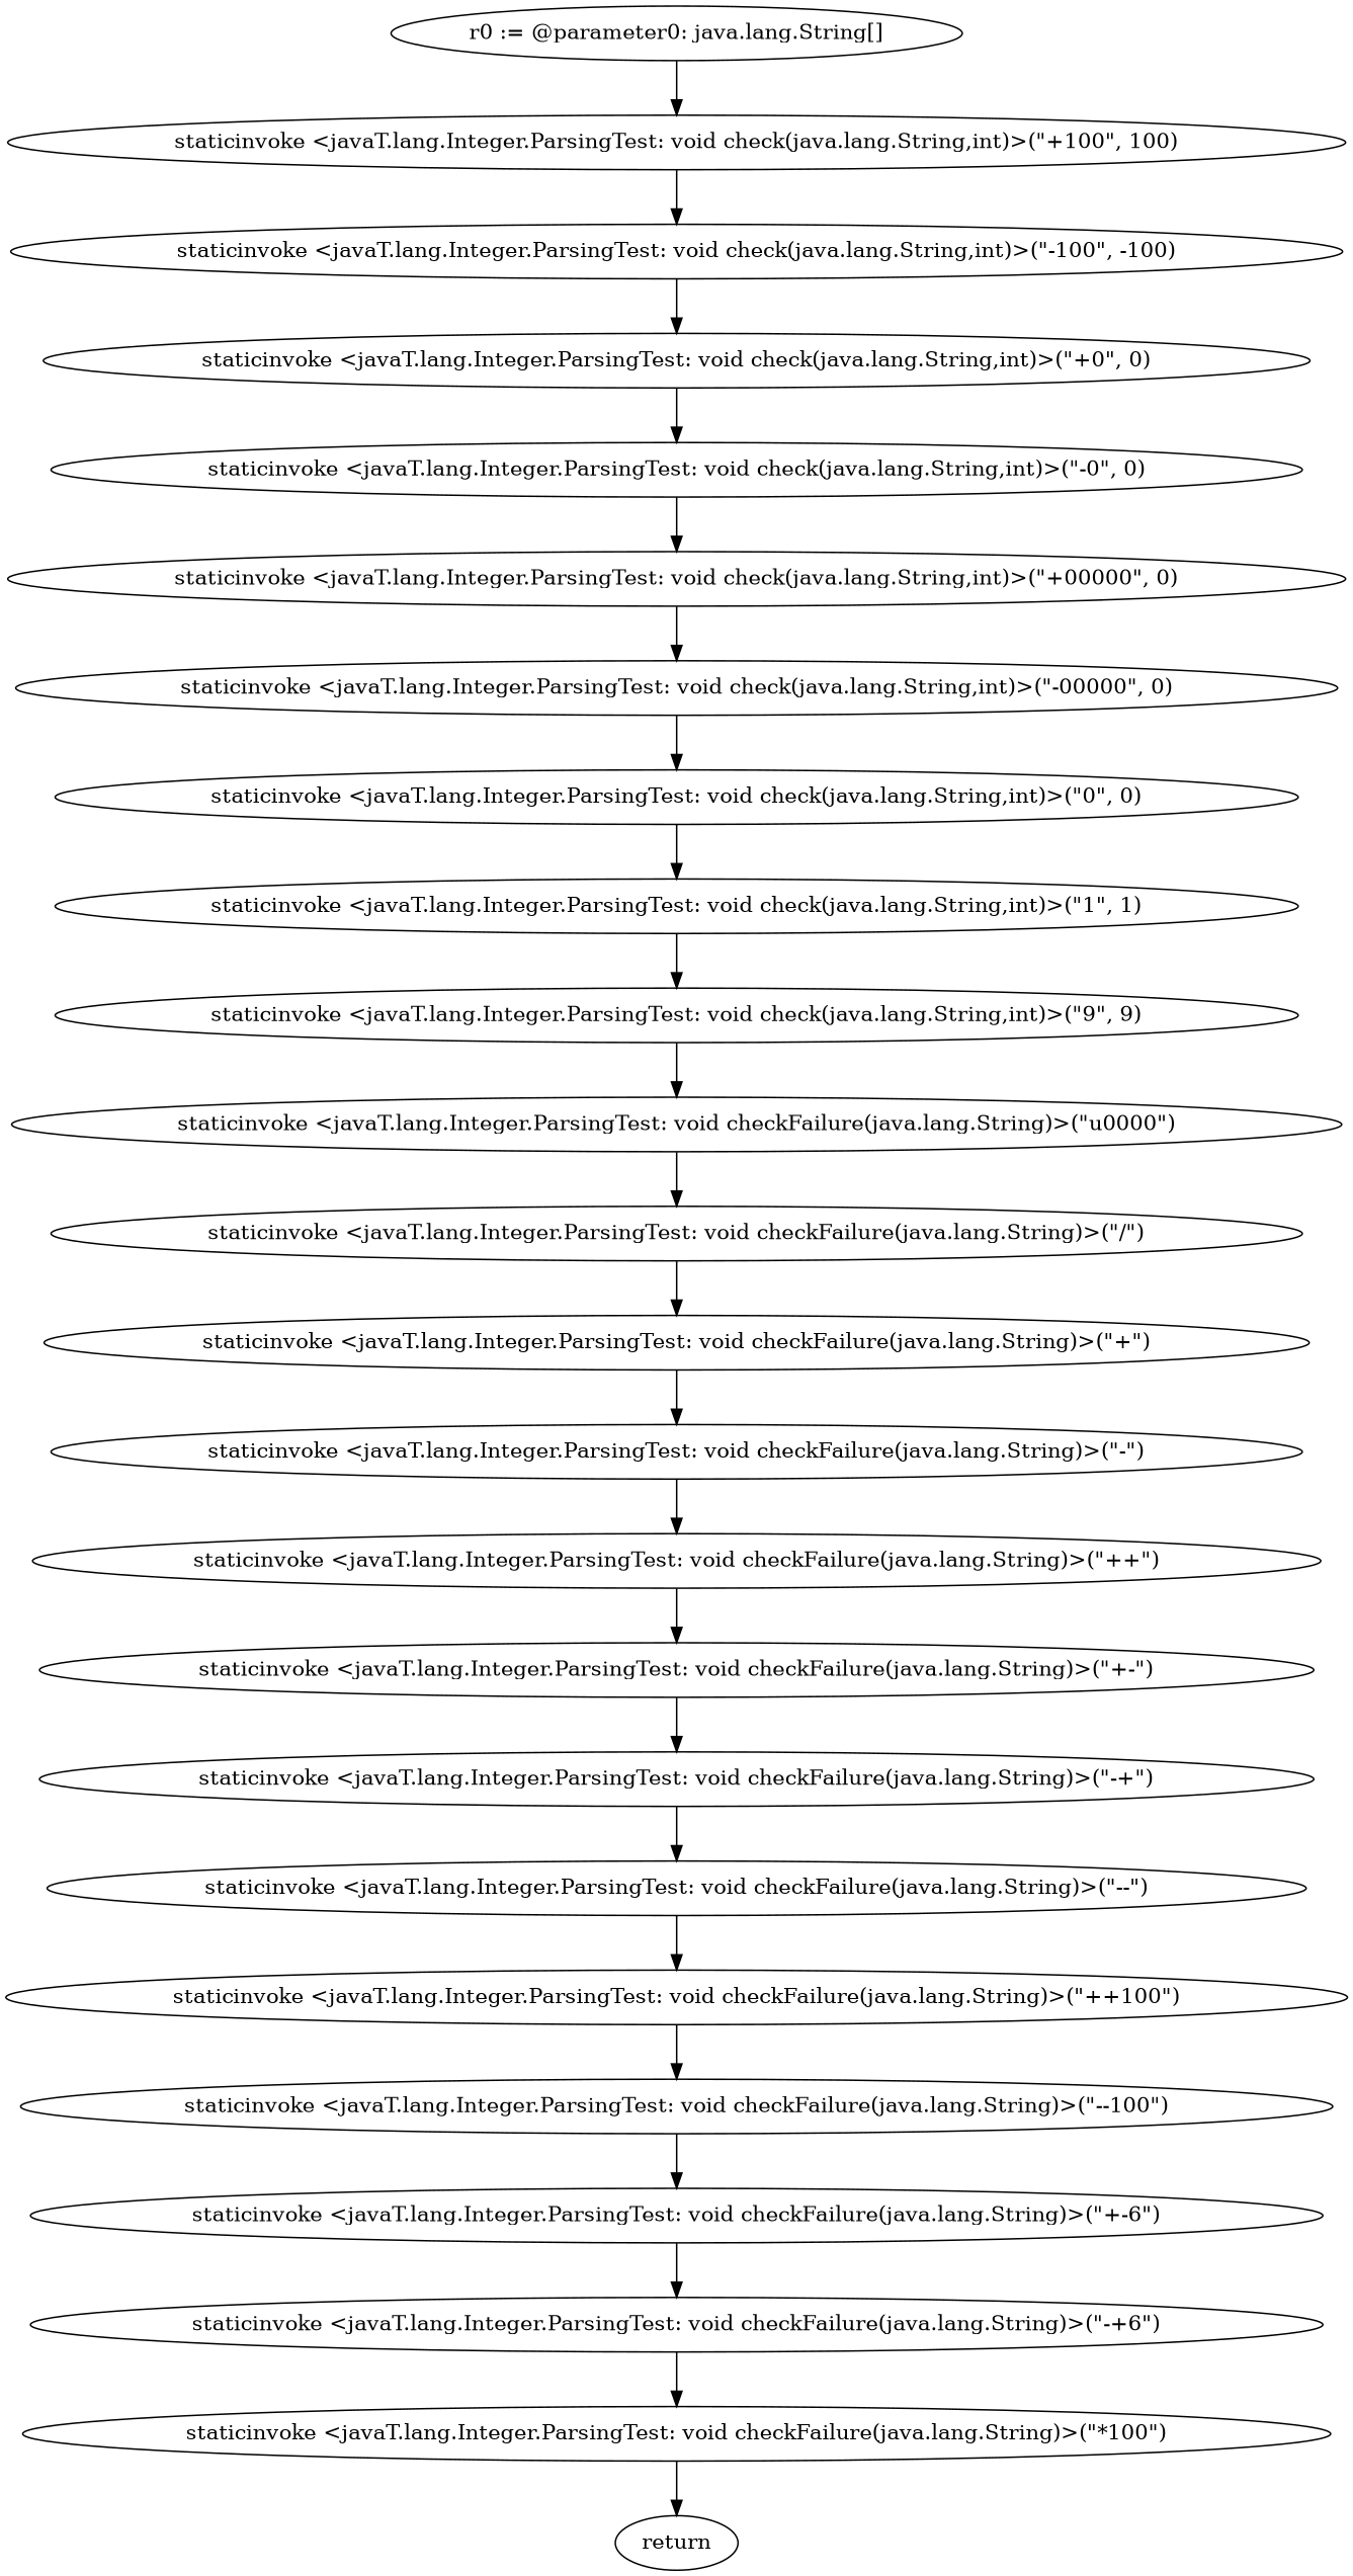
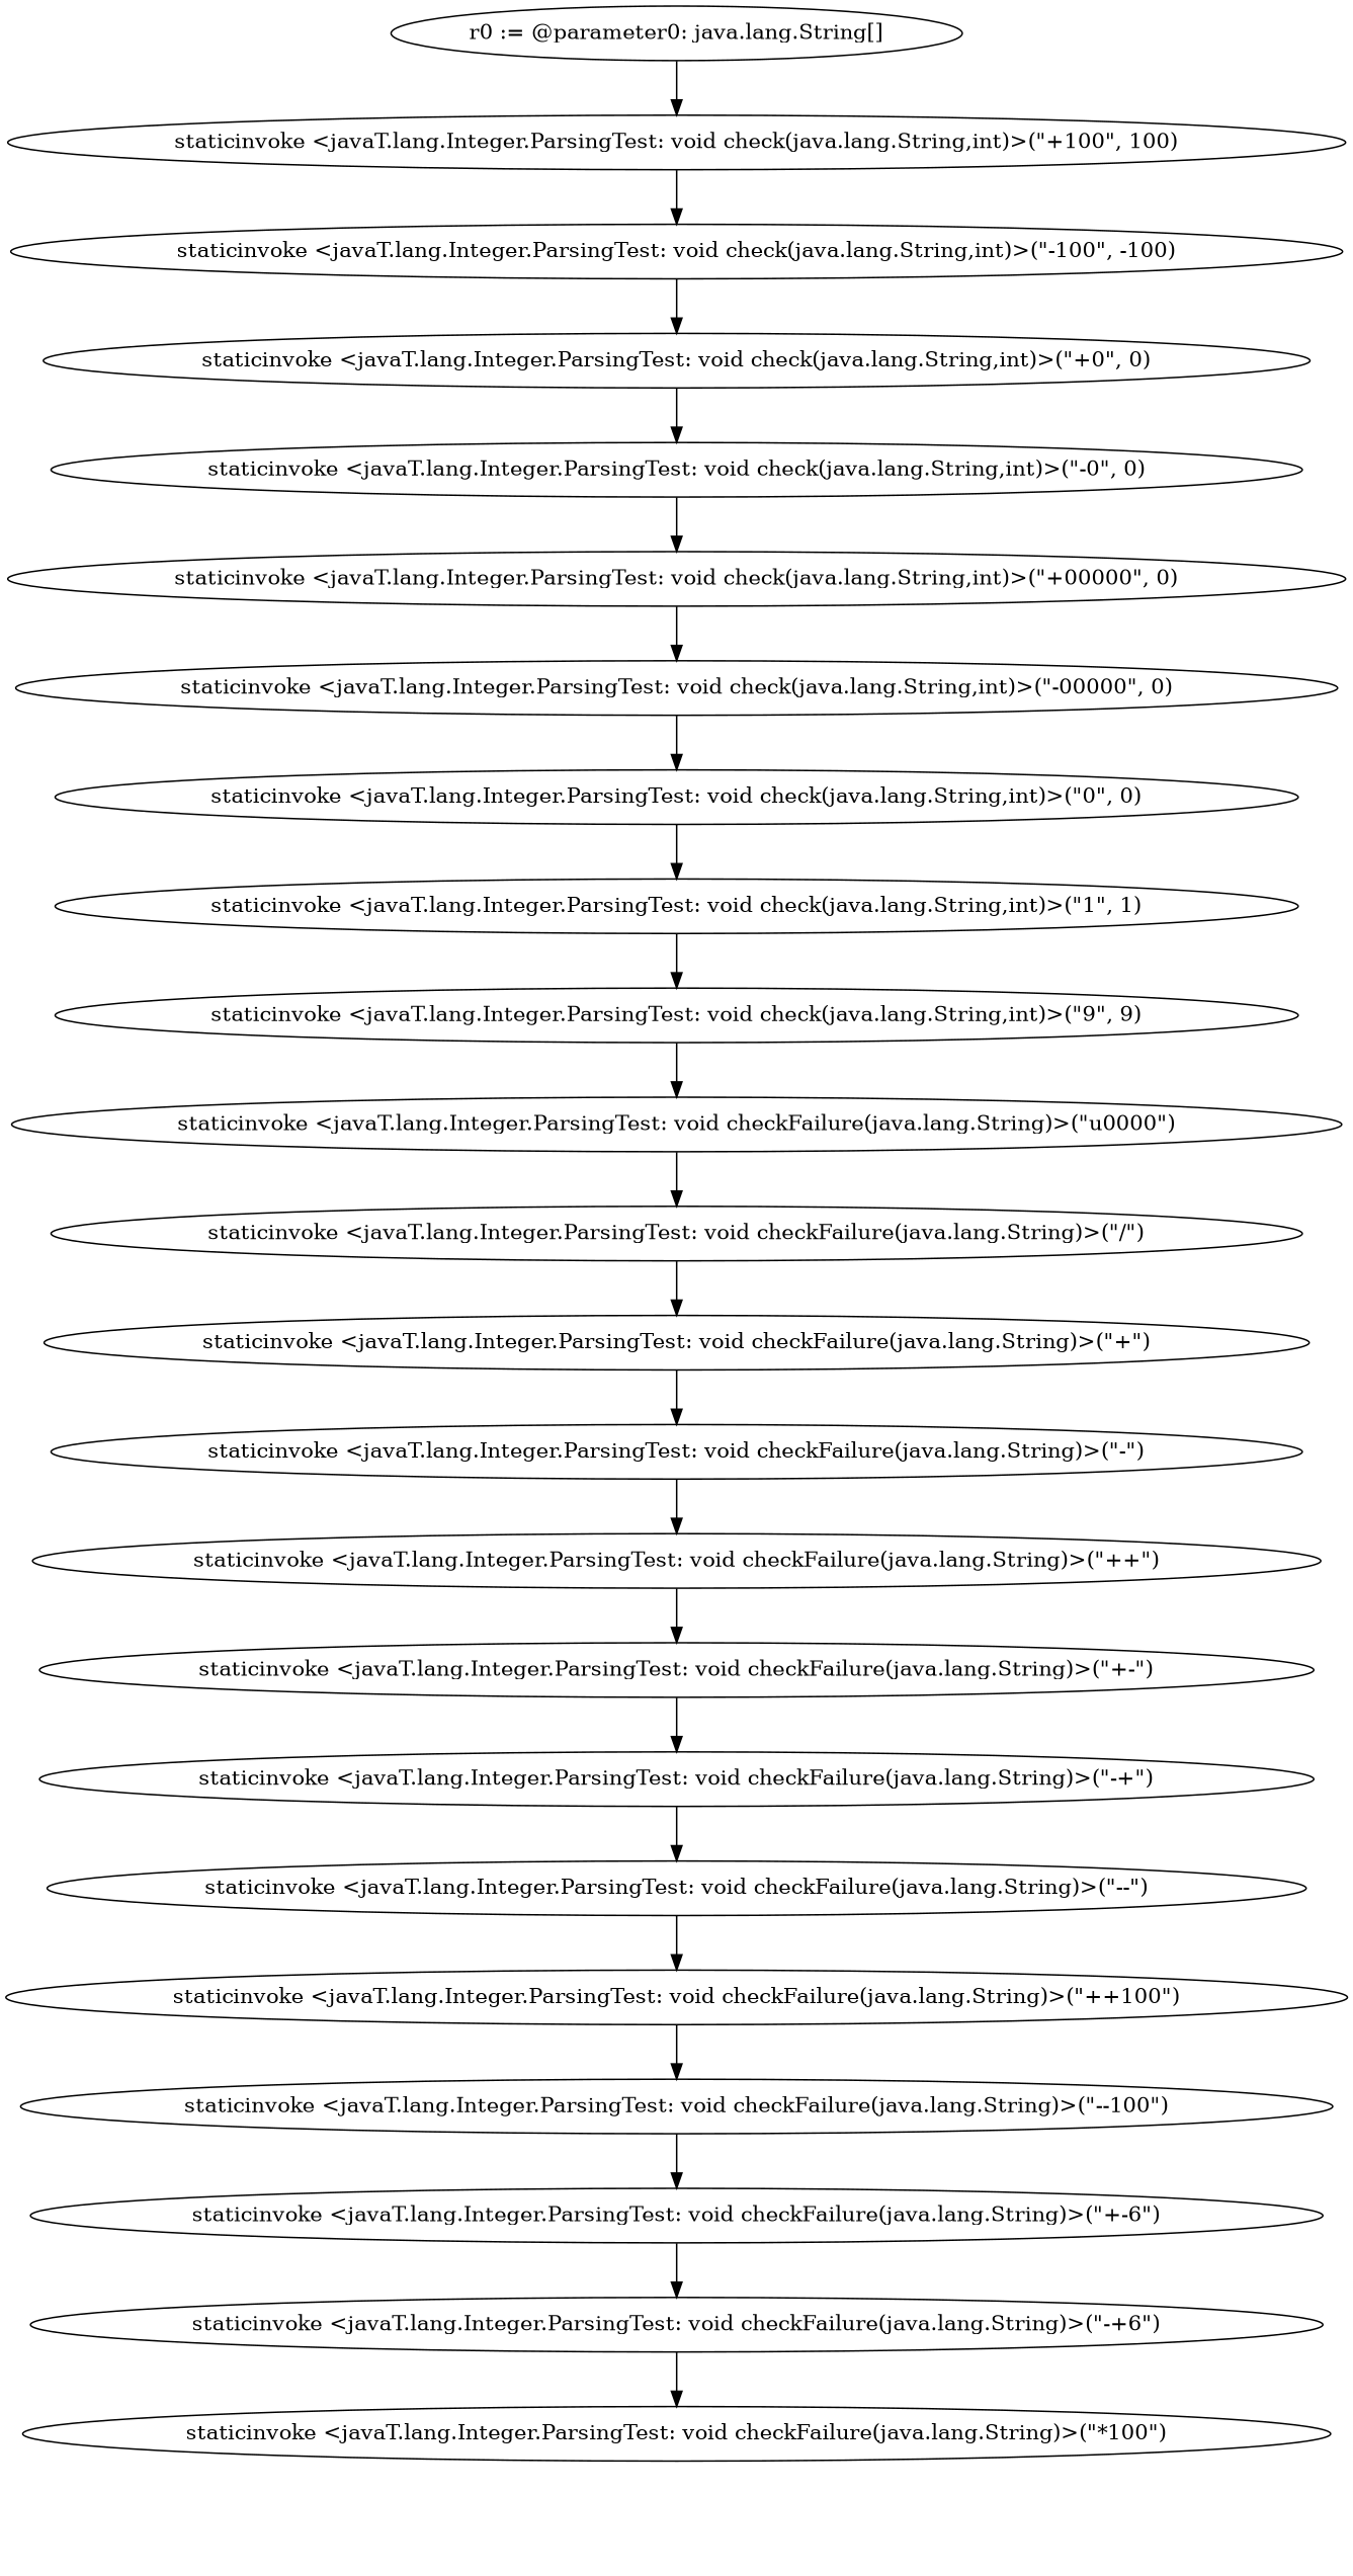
  digraph {
    "r0 := @parameter0: java.lang.String[]"
    "staticinvoke <javaT.lang.Integer.ParsingTest: void check(java.lang.String,int)>(\"+100\", 100)"
    "staticinvoke <javaT.lang.Integer.ParsingTest: void check(java.lang.String,int)>(\"-100\", -100)"
    "staticinvoke <javaT.lang.Integer.ParsingTest: void check(java.lang.String,int)>(\"+0\", 0)"
    "staticinvoke <javaT.lang.Integer.ParsingTest: void check(java.lang.String,int)>(\"-0\", 0)"
    "staticinvoke <javaT.lang.Integer.ParsingTest: void check(java.lang.String,int)>(\"+00000\", 0)"
    "staticinvoke <javaT.lang.Integer.ParsingTest: void check(java.lang.String,int)>(\"-00000\", 0)"
    "staticinvoke <javaT.lang.Integer.ParsingTest: void check(java.lang.String,int)>(\"0\", 0)"
    "staticinvoke <javaT.lang.Integer.ParsingTest: void check(java.lang.String,int)>(\"1\", 1)"
    "staticinvoke <javaT.lang.Integer.ParsingTest: void check(java.lang.String,int)>(\"9\", 9)"
    "staticinvoke <javaT.lang.Integer.ParsingTest: void checkFailure(java.lang.String)>(\"\u0000\")"
    "staticinvoke <javaT.lang.Integer.ParsingTest: void checkFailure(java.lang.String)>(\"/\")"
    "staticinvoke <javaT.lang.Integer.ParsingTest: void checkFailure(java.lang.String)>(\"+\")"
    "staticinvoke <javaT.lang.Integer.ParsingTest: void checkFailure(java.lang.String)>(\"-\")"
    "staticinvoke <javaT.lang.Integer.ParsingTest: void checkFailure(java.lang.String)>(\"++\")"
    "staticinvoke <javaT.lang.Integer.ParsingTest: void checkFailure(java.lang.String)>(\"+-\")"
    "staticinvoke <javaT.lang.Integer.ParsingTest: void checkFailure(java.lang.String)>(\"-+\")"
    "staticinvoke <javaT.lang.Integer.ParsingTest: void checkFailure(java.lang.String)>(\"--\")"
    "staticinvoke <javaT.lang.Integer.ParsingTest: void checkFailure(java.lang.String)>(\"++100\")"
    "staticinvoke <javaT.lang.Integer.ParsingTest: void checkFailure(java.lang.String)>(\"--100\")"
    "staticinvoke <javaT.lang.Integer.ParsingTest: void checkFailure(java.lang.String)>(\"+-6\")"
    "staticinvoke <javaT.lang.Integer.ParsingTest: void checkFailure(java.lang.String)>(\"-+6\")"
    "staticinvoke <javaT.lang.Integer.ParsingTest: void checkFailure(java.lang.String)>(\"*100\")"
-   return
    "r0 := @parameter0: java.lang.String[]" -> "staticinvoke <javaT.lang.Integer.ParsingTest: void check(java.lang.String,int)>(\"+100\", 100)"
    "staticinvoke <javaT.lang.Integer.ParsingTest: void check(java.lang.String,int)>(\"+100\", 100)" -> "staticinvoke <javaT.lang.Integer.ParsingTest: void check(java.lang.String,int)>(\"-100\", -100)"
    "staticinvoke <javaT.lang.Integer.ParsingTest: void check(java.lang.String,int)>(\"-100\", -100)" -> "staticinvoke <javaT.lang.Integer.ParsingTest: void check(java.lang.String,int)>(\"+0\", 0)"
    "staticinvoke <javaT.lang.Integer.ParsingTest: void check(java.lang.String,int)>(\"+0\", 0)" -> "staticinvoke <javaT.lang.Integer.ParsingTest: void check(java.lang.String,int)>(\"-0\", 0)"
    "staticinvoke <javaT.lang.Integer.ParsingTest: void check(java.lang.String,int)>(\"-0\", 0)" -> "staticinvoke <javaT.lang.Integer.ParsingTest: void check(java.lang.String,int)>(\"+00000\", 0)"
    "staticinvoke <javaT.lang.Integer.ParsingTest: void check(java.lang.String,int)>(\"+00000\", 0)" -> "staticinvoke <javaT.lang.Integer.ParsingTest: void check(java.lang.String,int)>(\"-00000\", 0)"
    "staticinvoke <javaT.lang.Integer.ParsingTest: void check(java.lang.String,int)>(\"-00000\", 0)" -> "staticinvoke <javaT.lang.Integer.ParsingTest: void check(java.lang.String,int)>(\"0\", 0)"
    "staticinvoke <javaT.lang.Integer.ParsingTest: void check(java.lang.String,int)>(\"0\", 0)" -> "staticinvoke <javaT.lang.Integer.ParsingTest: void check(java.lang.String,int)>(\"1\", 1)"
    "staticinvoke <javaT.lang.Integer.ParsingTest: void check(java.lang.String,int)>(\"1\", 1)" -> "staticinvoke <javaT.lang.Integer.ParsingTest: void check(java.lang.String,int)>(\"9\", 9)"
    "staticinvoke <javaT.lang.Integer.ParsingTest: void check(java.lang.String,int)>(\"9\", 9)" -> "staticinvoke <javaT.lang.Integer.ParsingTest: void checkFailure(java.lang.String)>(\"\u0000\")"
    "staticinvoke <javaT.lang.Integer.ParsingTest: void checkFailure(java.lang.String)>(\"\u0000\")" -> "staticinvoke <javaT.lang.Integer.ParsingTest: void checkFailure(java.lang.String)>(\"/\")"
    "staticinvoke <javaT.lang.Integer.ParsingTest: void checkFailure(java.lang.String)>(\"/\")" -> "staticinvoke <javaT.lang.Integer.ParsingTest: void checkFailure(java.lang.String)>(\"+\")"
    "staticinvoke <javaT.lang.Integer.ParsingTest: void checkFailure(java.lang.String)>(\"+\")" -> "staticinvoke <javaT.lang.Integer.ParsingTest: void checkFailure(java.lang.String)>(\"-\")"
    "staticinvoke <javaT.lang.Integer.ParsingTest: void checkFailure(java.lang.String)>(\"-\")" -> "staticinvoke <javaT.lang.Integer.ParsingTest: void checkFailure(java.lang.String)>(\"++\")"
    "staticinvoke <javaT.lang.Integer.ParsingTest: void checkFailure(java.lang.String)>(\"++\")" -> "staticinvoke <javaT.lang.Integer.ParsingTest: void checkFailure(java.lang.String)>(\"+-\")"
    "staticinvoke <javaT.lang.Integer.ParsingTest: void checkFailure(java.lang.String)>(\"+-\")" -> "staticinvoke <javaT.lang.Integer.ParsingTest: void checkFailure(java.lang.String)>(\"-+\")"
    "staticinvoke <javaT.lang.Integer.ParsingTest: void checkFailure(java.lang.String)>(\"-+\")" -> "staticinvoke <javaT.lang.Integer.ParsingTest: void checkFailure(java.lang.String)>(\"--\")"
    "staticinvoke <javaT.lang.Integer.ParsingTest: void checkFailure(java.lang.String)>(\"--\")" -> "staticinvoke <javaT.lang.Integer.ParsingTest: void checkFailure(java.lang.String)>(\"++100\")"
    "staticinvoke <javaT.lang.Integer.ParsingTest: void checkFailure(java.lang.String)>(\"++100\")" -> "staticinvoke <javaT.lang.Integer.ParsingTest: void checkFailure(java.lang.String)>(\"--100\")"
    "staticinvoke <javaT.lang.Integer.ParsingTest: void checkFailure(java.lang.String)>(\"--100\")" -> "staticinvoke <javaT.lang.Integer.ParsingTest: void checkFailure(java.lang.String)>(\"+-6\")"
    "staticinvoke <javaT.lang.Integer.ParsingTest: void checkFailure(java.lang.String)>(\"+-6\")" -> "staticinvoke <javaT.lang.Integer.ParsingTest: void checkFailure(java.lang.String)>(\"-+6\")"
    "staticinvoke <javaT.lang.Integer.ParsingTest: void checkFailure(java.lang.String)>(\"-+6\")" -> "staticinvoke <javaT.lang.Integer.ParsingTest: void checkFailure(java.lang.String)>(\"*100\")"
-   "staticinvoke <javaT.lang.Integer.ParsingTest: void checkFailure(java.lang.String)>(\"*100\")" -> return
  }
